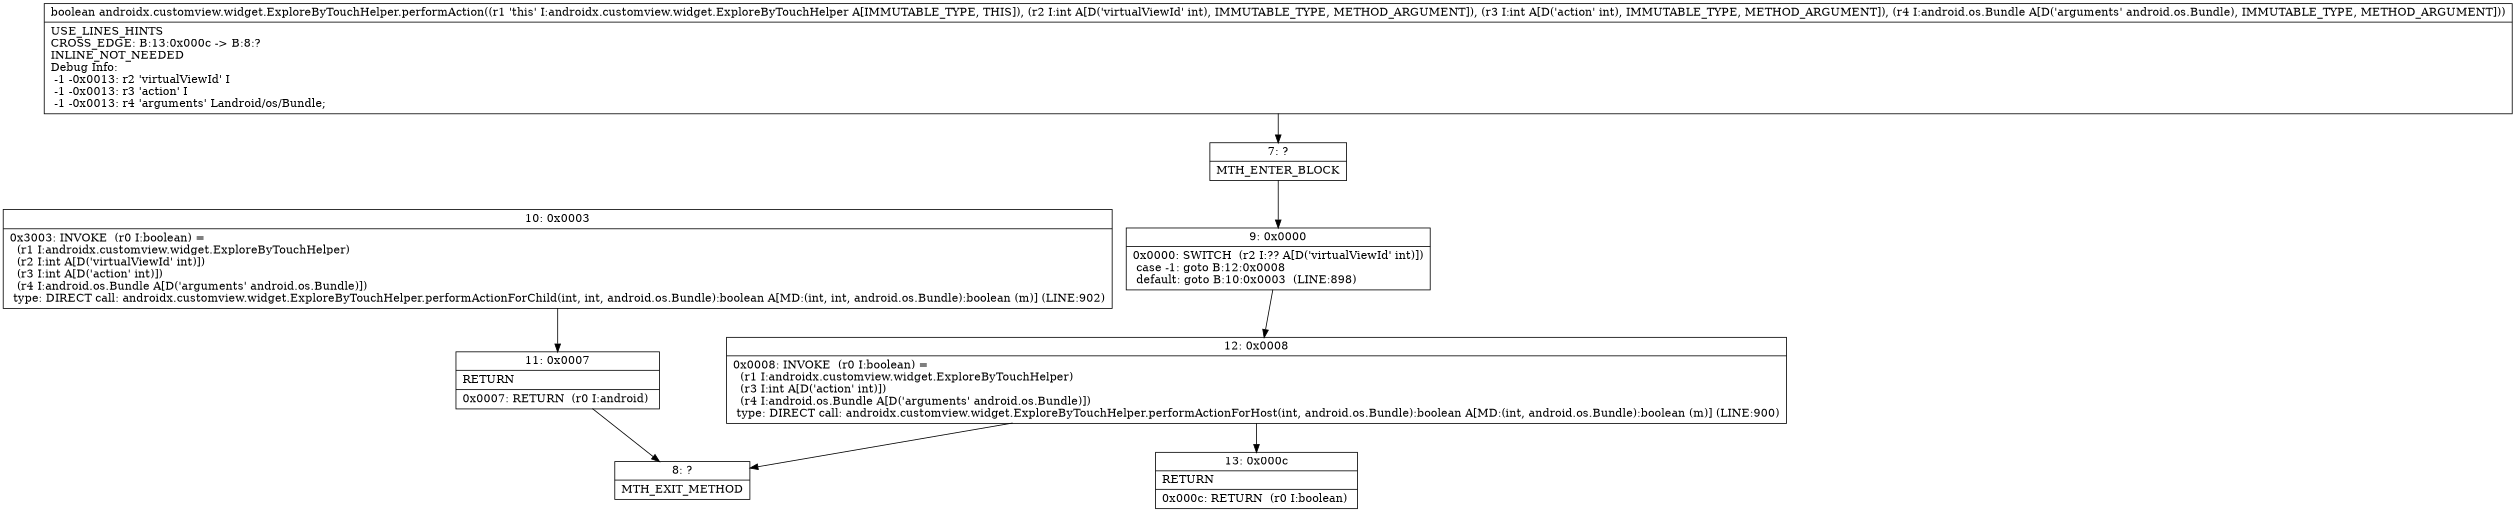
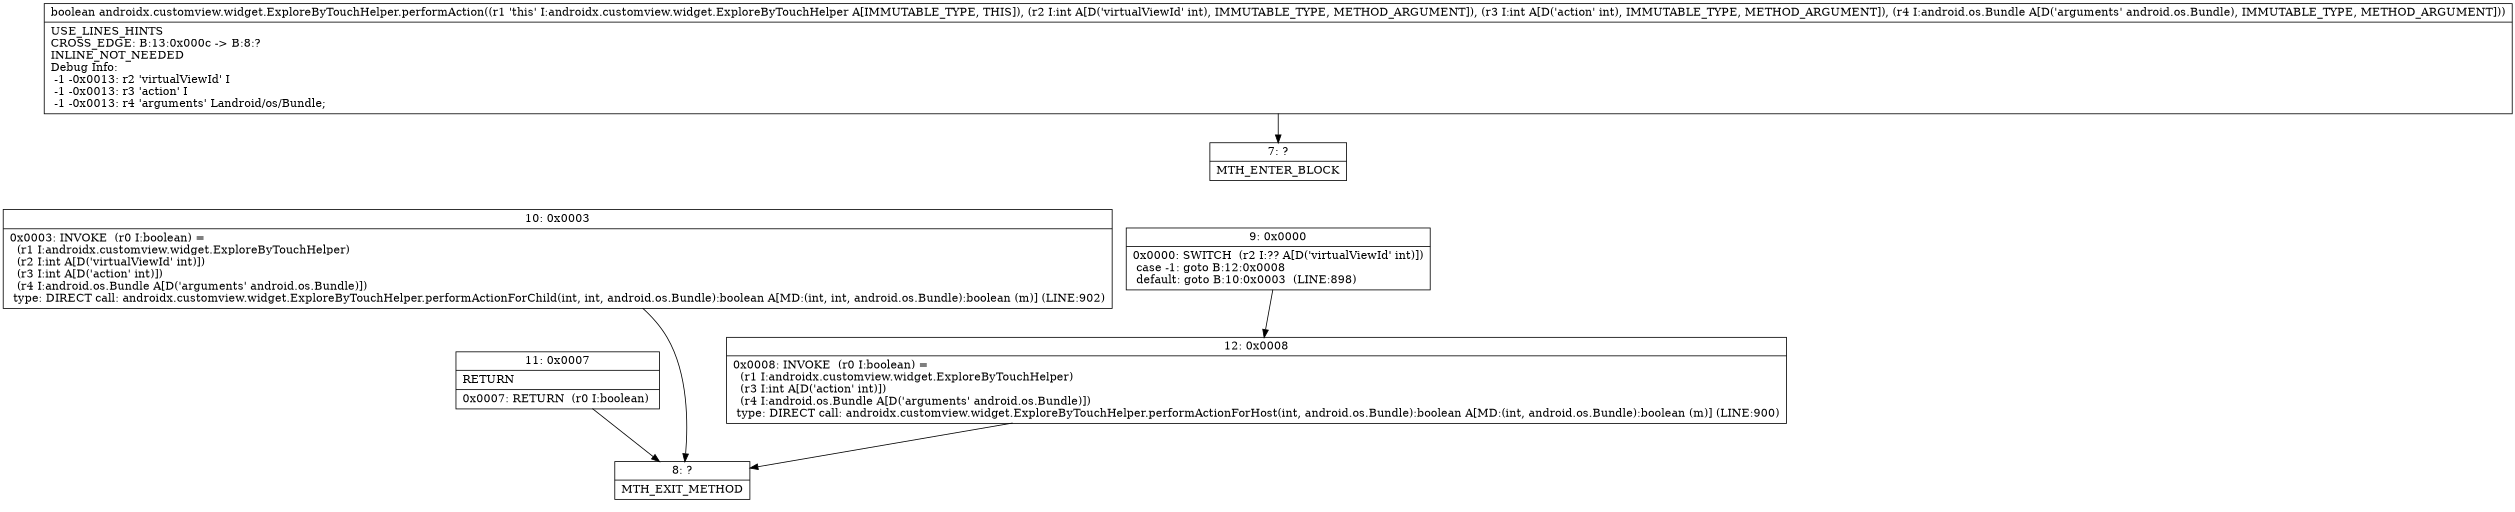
  digraph {
    node [shape=record]
    n1 [label="{7\:\ ?|MTH_ENTER_BLOCK\l}"]
    n2 [label="{9\:\ 0x0000|0x0000: SWITCH  (r2 I:?? A[D('virtualViewId' int)])\l case \-1: goto B:12:0x0008\l default: goto B:10:0x0003  (LINE:898)\l}"]
    n3 [label="{12\:\ 0x0008|0x0008: INVOKE  (r0 I:boolean) = \l  (r1 I:androidx.customview.widget.ExploreByTouchHelper)\l  (r3 I:int A[D('action' int)])\l  (r4 I:android.os.Bundle A[D('arguments' android.os.Bundle)])\l type: DIRECT call: androidx.customview.widget.ExploreByTouchHelper.performActionForHost(int, android.os.Bundle):boolean A[MD:(int, android.os.Bundle):boolean (m)] (LINE:900)\l}"]
-   n4 [label="{10\:\ 0x0003|0x3003: INVOKE  (r0 I:boolean) = \l  (r1 I:androidx.customview.widget.ExploreByTouchHelper)\l  (r2 I:int A[D('virtualViewId' int)])\l  (r3 I:int A[D('action' int)])\l  (r4 I:android.os.Bundle A[D('arguments' android.os.Bundle)])\l type: DIRECT call: androidx.customview.widget.ExploreByTouchHelper.performActionForChild(int, int, android.os.Bundle):boolean A[MD:(int, int, android.os.Bundle):boolean (m)] (LINE:902)\l}"]
-   n5 [label="{11\:\ 0x0007|RETURN\l|0x0007: RETURN  (r0 I:android) \l}"]
+   n4 [label="{10\:\ 0x0003|0x0003: INVOKE  (r0 I:boolean) = \l  (r1 I:androidx.customview.widget.ExploreByTouchHelper)\l  (r2 I:int A[D('virtualViewId' int)])\l  (r3 I:int A[D('action' int)])\l  (r4 I:android.os.Bundle A[D('arguments' android.os.Bundle)])\l type: DIRECT call: androidx.customview.widget.ExploreByTouchHelper.performActionForChild(int, int, android.os.Bundle):boolean A[MD:(int, int, android.os.Bundle):boolean (m)] (LINE:902)\l}"]
+   n5 [label="{11\:\ 0x0007|RETURN\l|0x0007: RETURN  (r0 I:boolean) \l}"]
    n6 [label="{8\:\ ?|MTH_EXIT_METHOD\l}"]
-   n7 [label="{13\:\ 0x000c|RETURN\l|0x000c: RETURN  (r0 I:boolean) \l}"]
    n8 [label="{boolean androidx.customview.widget.ExploreByTouchHelper.performAction((r1 'this' I:androidx.customview.widget.ExploreByTouchHelper A[IMMUTABLE_TYPE, THIS]), (r2 I:int A[D('virtualViewId' int), IMMUTABLE_TYPE, METHOD_ARGUMENT]), (r3 I:int A[D('action' int), IMMUTABLE_TYPE, METHOD_ARGUMENT]), (r4 I:android.os.Bundle A[D('arguments' android.os.Bundle), IMMUTABLE_TYPE, METHOD_ARGUMENT]))  | USE_LINES_HINTS\lCROSS_EDGE: B:13:0x000c \-\> B:8:?\lINLINE_NOT_NEEDED\lDebug Info:\l  \-1 \-0x0013: r2 'virtualViewId' I\l  \-1 \-0x0013: r3 'action' I\l  \-1 \-0x0013: r4 'arguments' Landroid\/os\/Bundle;\l}"]
-   n1 -> n2
    n2 -> n3
    n3 -> n6
-   n3 -> n7
-   n4 -> n5
+   n4 -> n6
    n5 -> n6
    n8 -> n1
  }
